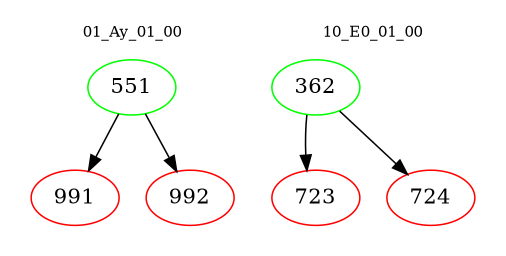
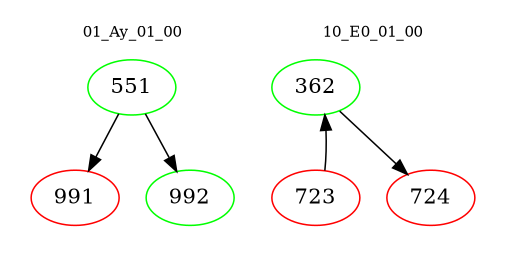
  digraph {
    node [color=red]
    edge [color=black]
    n1 [color=green label=551]
    n2 [label=991]
-   n3 [label=992]
+   n3 [color=green label=992]
    n4 [color=green label=362]
    n5 [label=723]
    n6 [label=724]
    subgraph cluster_1 {
      color=white
      fontsize=10
      label="01_Ay_01_00"
      n1
      n2
      n3
    }
    subgraph cluster_2 {
      color=white
      fontsize=10
      label="10_E0_01_00"
      n4
      n5
      n6
    }
    n1 -> n2
    n1 -> n3
-   n4 -> n5
+   n5 -> n4
    n4 -> n6
  }
